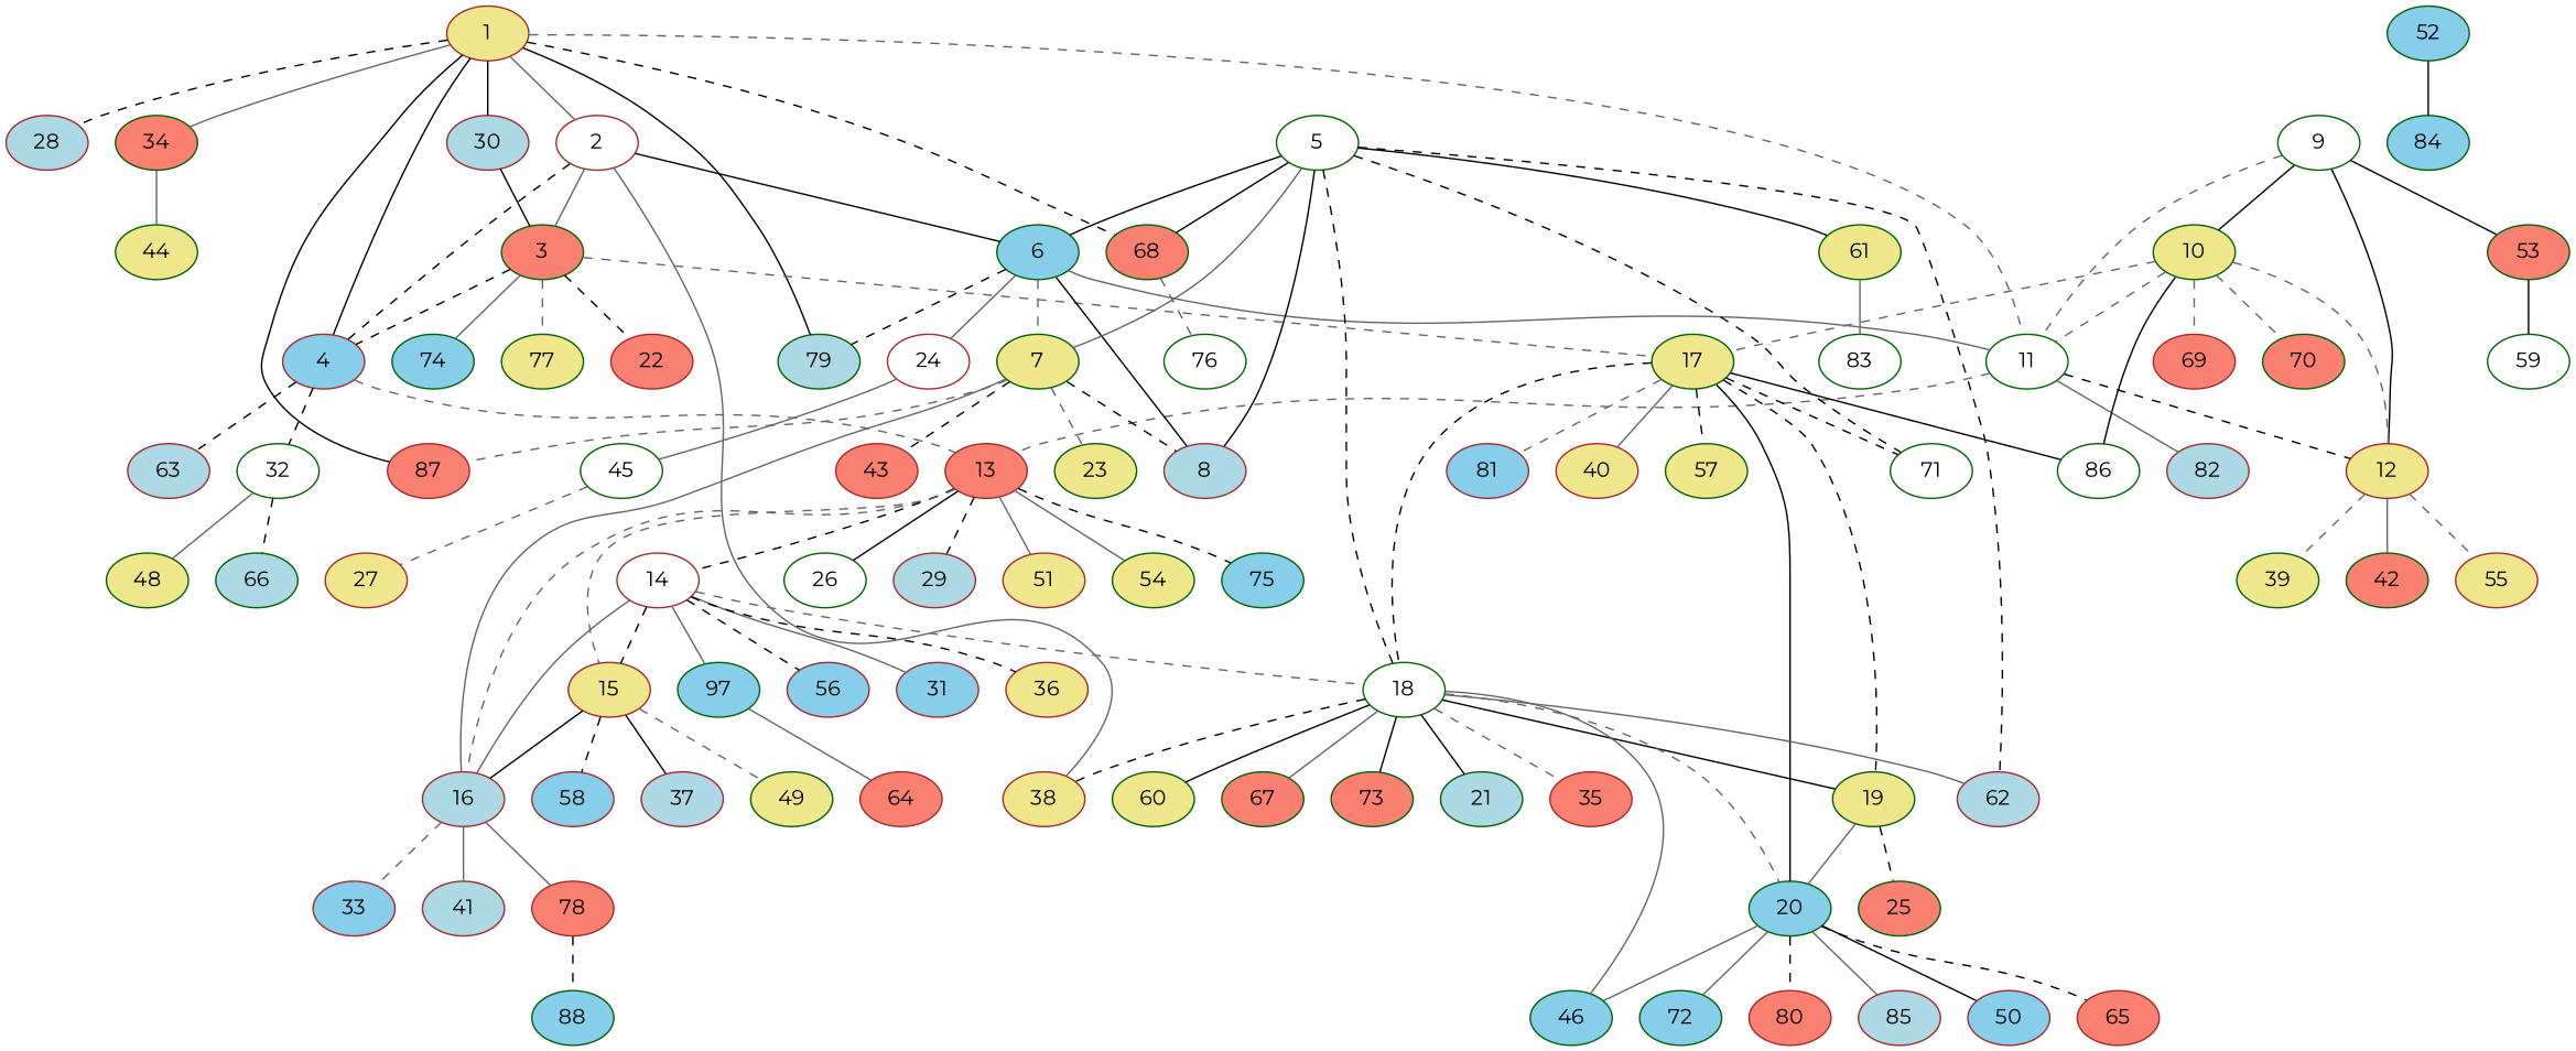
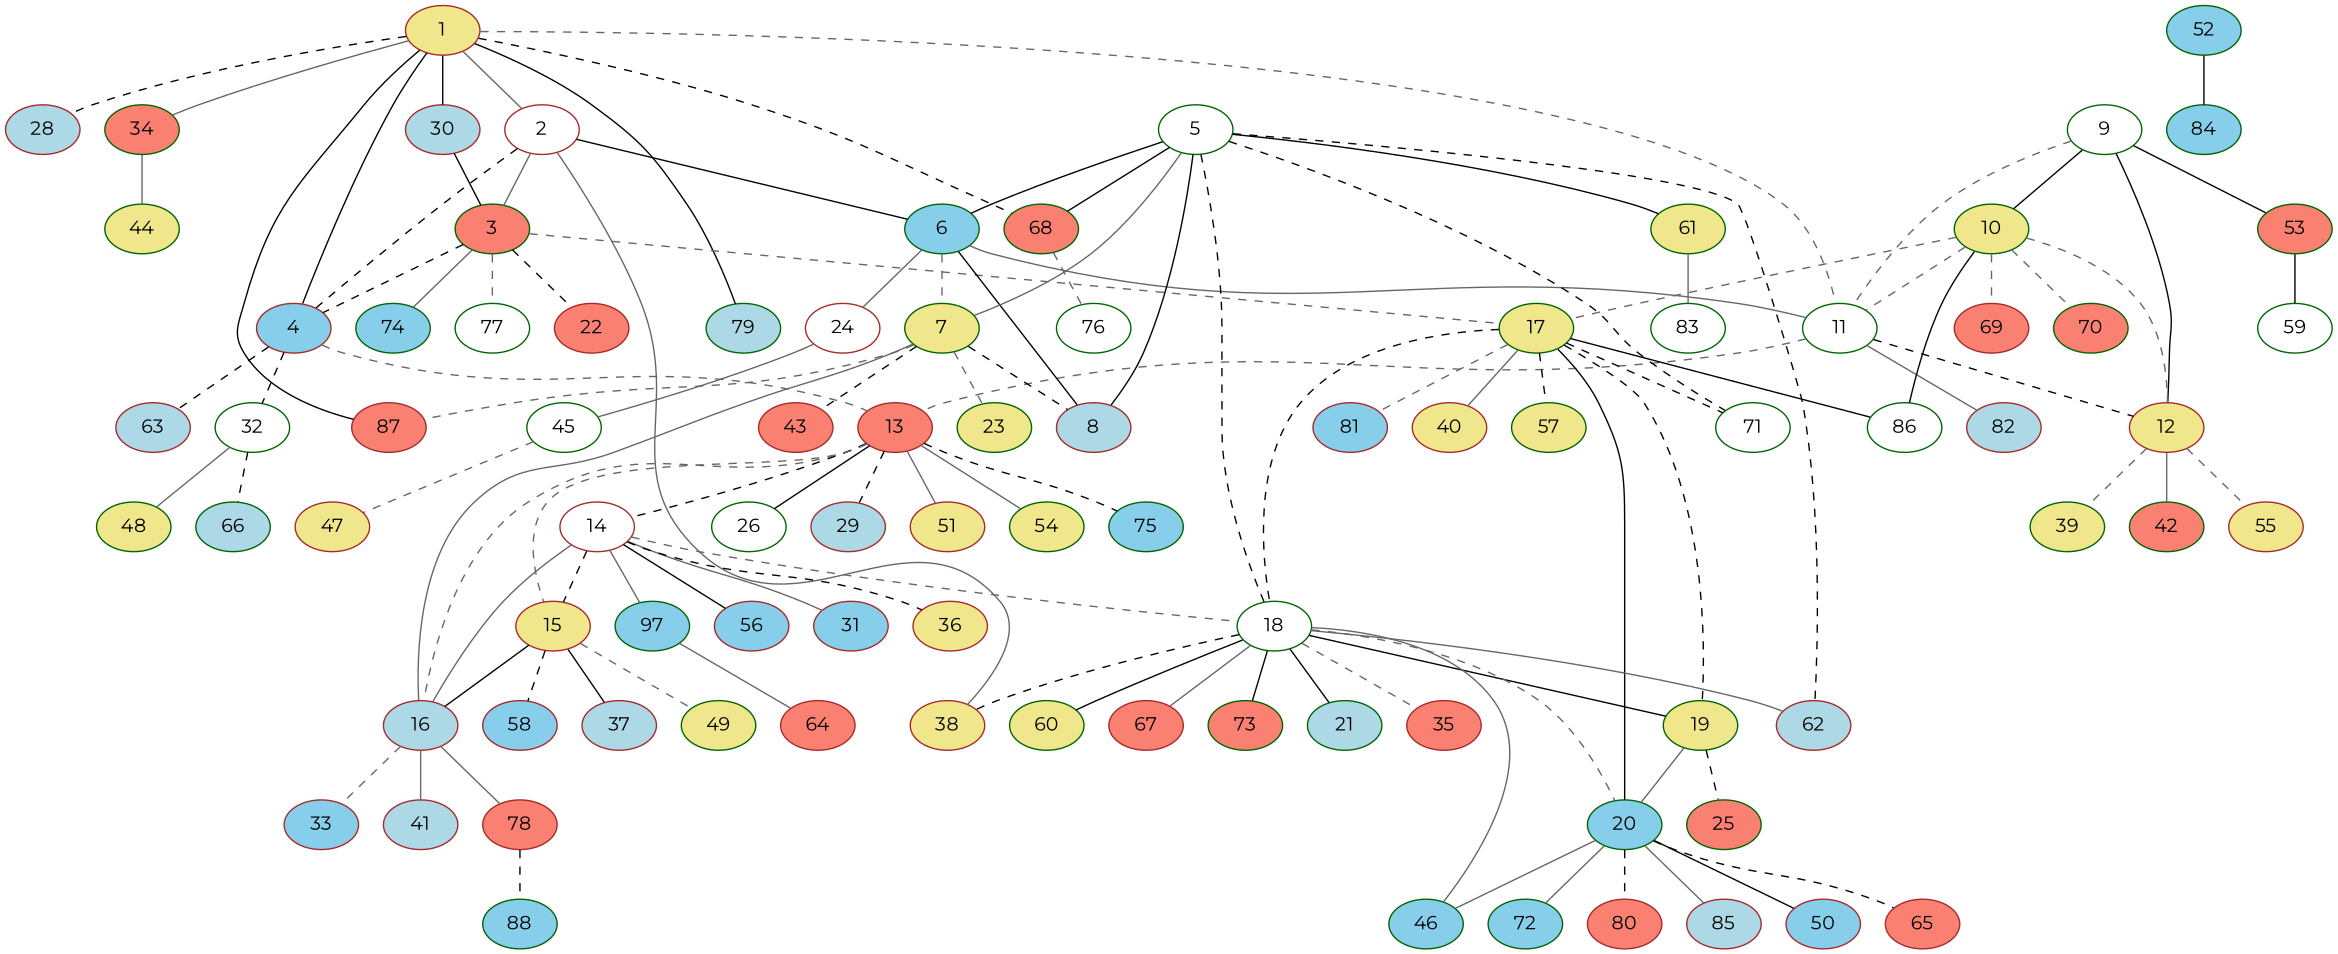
  graph {
    fontname=Montserrat
    node [color=darkgreen fillcolor=khaki fontname=Montserrat style=filled]
    edge [color=black fontname=Montserrat style=solid]
    1 [color=brown]
    2 [color=brown fillcolor=white]
    4 [color=brown fillcolor=skyblue]
    11 [fillcolor=white]
    28 [color=brown fillcolor=lightblue]
    30 [color=brown fillcolor=lightblue]
    34 [fillcolor=salmon]
    68 [fillcolor=salmon]
    79 [fillcolor=lightblue]
    87 [color=brown fillcolor=salmon]
    3 [fillcolor=salmon]
    6 [fillcolor=skyblue]
    38 [color=brown]
    17
    22 [color=brown fillcolor=salmon]
    74 [fillcolor=skyblue]
-   77
+   77 [fillcolor=white]
    13 [color=brown fillcolor=salmon]
    32 [fillcolor=white]
    63 [color=brown fillcolor=lightblue]
    12 [color=brown]
    82 [color=brown fillcolor=lightblue]
    44
    76 [fillcolor=white]
    7
    8 [color=brown fillcolor=lightblue]
    24 [color=brown fillcolor=white]
    18 [fillcolor=white]
    71 [fillcolor=white]
    86 [fillcolor=white]
    19
    20 [fillcolor=skyblue]
    40 [color=brown]
    57
    81 [color=brown fillcolor=skyblue]
    16 [color=brown fillcolor=lightblue]
    14 [color=brown fillcolor=white]
    15 [color=brown]
    26 [fillcolor=white]
    29 [color=brown fillcolor=lightblue]
    51 [color=brown]
    54
    75 [fillcolor=skyblue]
    48
    66 [fillcolor=lightblue]
    5 [fillcolor=white]
    61
    62 [color=brown fillcolor=lightblue]
    23
    43 [color=brown fillcolor=salmon]
    21 [fillcolor=lightblue]
    35 [color=brown fillcolor=salmon]
    46 [fillcolor=skyblue]
    60
-   67 [fillcolor=salmon]
+   67 [color=brown fillcolor=salmon]
    73 [fillcolor=salmon]
    83 [fillcolor=white]
    45 [fillcolor=white]
    33 [color=brown fillcolor=skyblue]
    41 [color=brown fillcolor=lightblue]
    78 [color=brown fillcolor=salmon]
    9 [fillcolor=white]
    10
    53 [fillcolor=salmon]
    69 [color=brown fillcolor=salmon]
    70 [fillcolor=salmon]
    39
    42 [fillcolor=salmon]
    55 [color=brown]
    59 [fillcolor=white]
    n71 [fillcolor=skyblue label=97]
    31 [color=brown fillcolor=skyblue]
    36 [color=brown]
    56 [color=brown fillcolor=skyblue]
    37 [color=brown fillcolor=lightblue]
    49
    58 [color=brown fillcolor=skyblue]
    64 [color=brown fillcolor=salmon]
    88 [fillcolor=skyblue]
    25 [fillcolor=salmon]
    50 [color=brown fillcolor=skyblue]
    65 [color=brown fillcolor=salmon]
    72 [fillcolor=skyblue]
    80 [color=brown fillcolor=salmon]
    85 [color=brown fillcolor=lightblue]
    52 [fillcolor=skyblue]
    84 [fillcolor=skyblue]
-   47 [color=brown label=27]
+   47 [color=brown]
    1 -- 2 [color=gray40]
    1 -- 4
    1 -- 11 [color=gray40 style=dashed]
    1 -- 28 [style=dashed]
    1 -- 30
    1 -- 34 [color=gray40]
    1 -- 68 [style=dashed]
    1 -- 79
    1 -- 87
    2 -- 4 [style=dashed]
    2 -- 3 [color=gray40]
    2 -- 6
    2 -- 38 [color=gray40]
    4 -- 13 [color=gray40 style=dashed]
    4 -- 32 [style=dashed]
    4 -- 63 [style=dashed]
    11 -- 13 [color=gray40 style=dashed]
    11 -- 12 [style=dashed]
    11 -- 82 [color=gray40]
    30 -- 3
    34 -- 44 [color=gray40]
    68 -- 76 [color=gray40 style=dashed]
    3 -- 4 [style=dashed]
    3 -- 17 [color=gray40 style=dashed]
    3 -- 22 [style=dashed]
    3 -- 74 [color=gray40]
    3 -- 77 [color=gray40 style=dashed]
    6 -- 11 [color=gray40]
-   6 -- 79 [style=dashed]
    6 -- 7 [color=gray40 style=dashed]
    6 -- 8
    6 -- 24 [color=gray40]
    17 -- 18 [style=dashed]
    17 -- 71 [style=dashed]
    17 -- 86
    17 -- 19 [style=dashed]
    17 -- 20
    17 -- 40 [color=gray40]
    17 -- 57 [style=dashed]
    17 -- 81 [color=gray40 style=dashed]
    13 -- 16 [color=gray40 style=dashed]
    13 -- 14 [style=dashed]
    13 -- 15 [color=gray40 style=dashed]
    13 -- 26
    13 -- 29 [style=dashed]
    13 -- 51 [color=gray40]
    13 -- 54 [color=gray40]
    13 -- 75 [style=dashed]
    32 -- 48 [color=gray40]
    32 -- 66 [style=dashed]
    12 -- 39 [color=gray40 style=dashed]
    12 -- 42 [color=gray40]
    12 -- 55 [color=gray40 style=dashed]
    7 -- 87 [color=gray40 style=dashed]
    7 -- 8 [style=dashed]
    7 -- 16 [color=gray40]
    7 -- 23 [color=gray40 style=dashed]
    7 -- 43 [style=dashed]
    24 -- 45 [color=gray40]
    18 -- 38 [style=dashed]
    18 -- 19
    18 -- 20 [color=gray40 style=dashed]
    18 -- 62 [color=gray40]
    18 -- 21
    18 -- 35 [color=gray40 style=dashed]
    18 -- 46 [color=gray40]
    18 -- 60
    18 -- 67 [color=gray40]
    18 -- 73
    19 -- 20 [color=gray40]
    19 -- 25 [style=dashed]
    20 -- 46 [color=gray40]
    20 -- 50
    20 -- 65 [style=dashed]
    20 -- 72 [color=gray40]
    20 -- 80 [style=dashed]
    20 -- 85 [color=gray40]
    16 -- 33 [color=gray40 style=dashed]
    16 -- 41 [color=gray40]
    16 -- 78 [color=gray40]
    14 -- 18 [color=gray40 style=dashed]
    14 -- 16 [color=gray40]
    14 -- 15 [style=dashed]
    14 -- n71 [color=gray40]
    14 -- 31 [color=gray40]
    14 -- 36 [style=dashed]
-   14 -- 56 [style=dashed]
+   14 -- 56
    15 -- 16
    15 -- 37
    15 -- 49 [color=gray40 style=dashed]
    15 -- 58 [style=dashed]
    5 -- 68
    5 -- 6
    5 -- 7 [color=gray40]
    5 -- 8
    5 -- 18 [style=dashed]
    5 -- 71 [style=dashed]
    5 -- 61
    5 -- 62 [style=dashed]
    61 -- 83 [color=gray40]
    45 -- 47 [color=gray40 style=dashed]
    78 -- 88 [style=dashed]
    9 -- 11 [color=gray40 style=dashed]
    9 -- 12
    9 -- 10
    9 -- 53
    10 -- 11 [color=gray40 style=dashed]
    10 -- 17 [color=gray40 style=dashed]
    10 -- 12 [color=gray40 style=dashed]
    10 -- 86
    10 -- 69 [color=gray40 style=dashed]
    10 -- 70 [color=gray40 style=dashed]
    53 -- 59
    n71 -- 64 [color=gray40]
    52 -- 84
  }
